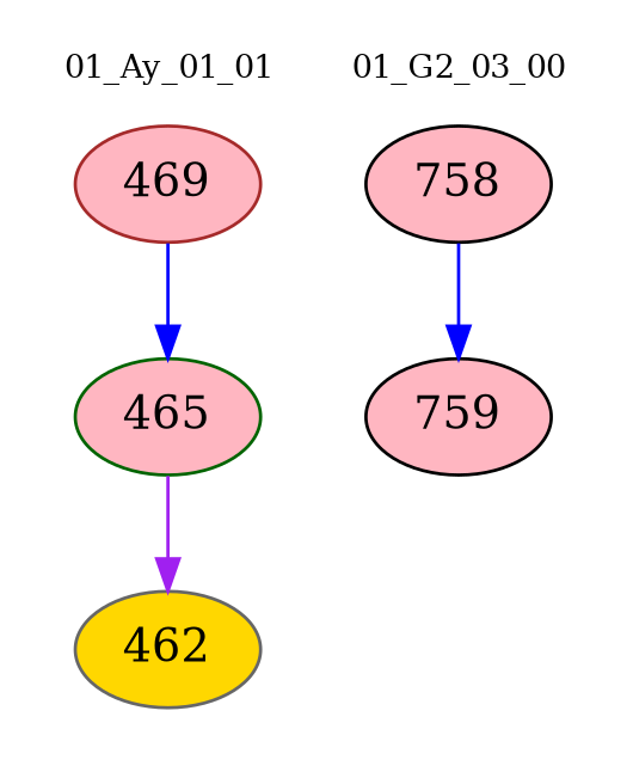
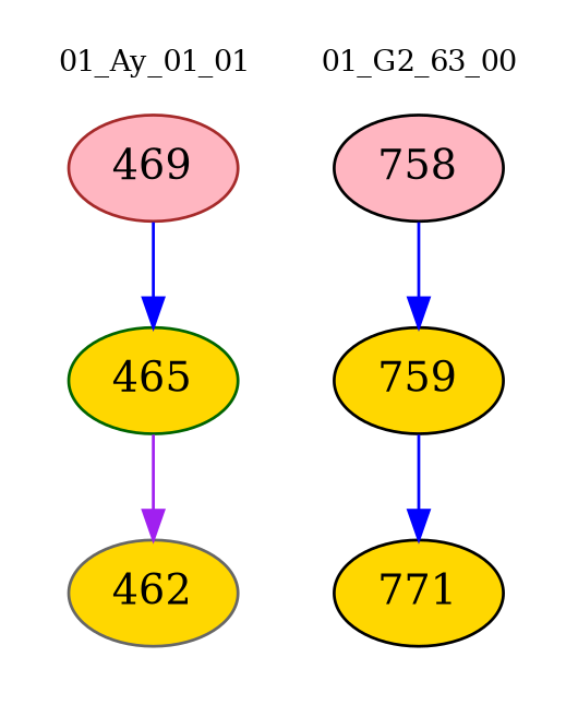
  digraph {
    node [color=black fillcolor=lightpink style=filled]
    edge [color=blue]
    n1 [color=brown label=469]
-   n2 [color=darkgreen label=465]
+   n2 [color=darkgreen fillcolor=gold label=465]
    n3 [color=gray40 fillcolor=gold label=462]
    n4 [label=758]
-   n5 [label=759]
+   n5 [fillcolor=gold label=759]
+   n6 [fillcolor=gold label=771]
    subgraph cluster_1 {
      color=white
      fontsize=10
      label="01_Ay_01_01"
      n1
      n2
      n3
    }
    subgraph cluster_2 {
      color=white
      fontsize=10
-     label="01_G2_03_00"
+     label="01_G2_63_00"
      n4
      n5
+     n6
    }
    n1 -> n2
    n2 -> n3 [color=purple]
    n4 -> n5
+   n5 -> n6
  }
